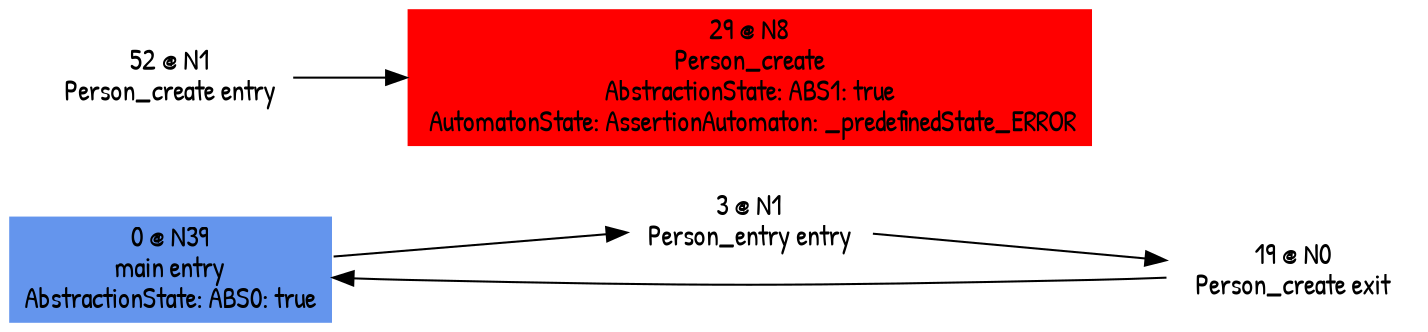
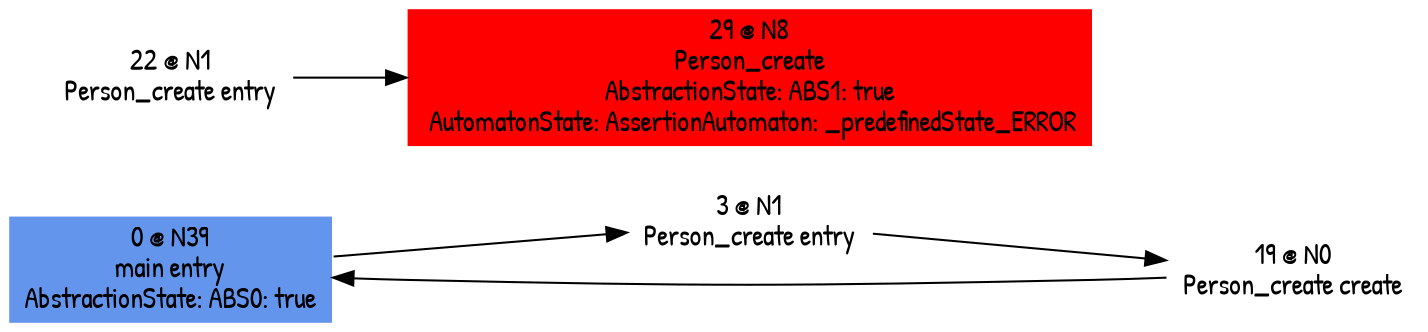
  digraph {
    fontname="Patrick Hand"
    rankdir=LR
    node [color=white fontname="Patrick Hand" shape=box style=filled]
    edge [fontname="Patrick Hand"]
    n1 [fillcolor=cornflowerblue label="0 @ N39\nmain entry\nAbstractionState: ABS0: true"]
-   n2 [label="3 @ N1\nPerson_entry entry\n"]
-   n3 [label="19 @ N0\nPerson_create exit\n"]
-   n4 [label="52 @ N1\nPerson_create entry\n"]
+   n2 [label="3 @ N1\nPerson_create entry\n"]
+   n3 [label="19 @ N0\nPerson_create create\n"]
+   n4 [label="22 @ N1\nPerson_create entry\n"]
    n5 [fillcolor=red label="29 @ N8\nPerson_create\nAbstractionState: ABS1: true\n AutomatonState: AssertionAutomaton: _predefinedState_ERROR"]
    n1 -> n2
    n2 -> n3
    n3 -> n1
    n4 -> n5
  }
